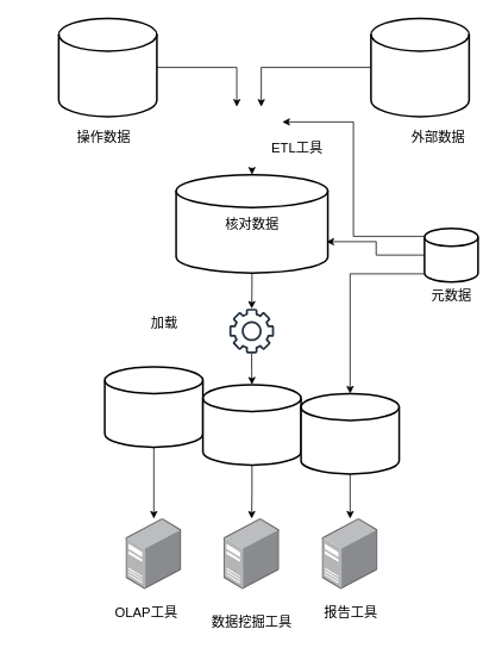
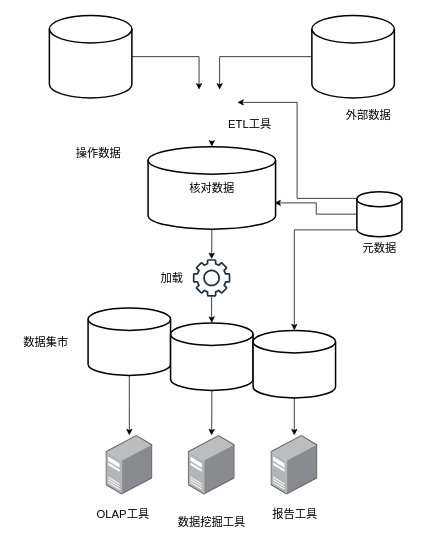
  <mxCell id="0" />
  <mxCell id="1" parent="0" />
  <mxCell id="2" style="edgeStyle=orthogonalEdgeStyle;rounded=0;orthogonalLoop=1;jettySize=auto;html=1;exitX=1;exitY=0.5;exitDx=0;exitDy=0;exitPerimeter=0;entryX=0.25;entryY=0;entryDx=0;entryDy=0;fontSize=15;" edge="1" parent="1" source="3" target="23"><mxGeometry relative="1" as="geometry" /></mxCell>
  <mxCell id="3" value="" style="strokeWidth=2;html=1;shape=mxgraph.flowchart.database;whiteSpace=wrap;" vertex="1" parent="1"><mxGeometry x="65" y="20" width="110" height="110" as="geometry" /></mxCell>
  <mxCell id="4" style="edgeStyle=orthogonalEdgeStyle;rounded=0;orthogonalLoop=1;jettySize=auto;html=1;exitX=0;exitY=0.5;exitDx=0;exitDy=0;exitPerimeter=0;entryX=0.653;entryY=0;entryDx=0;entryDy=0;entryPerimeter=0;fontSize=15;" edge="1" parent="1" source="5" target="23"><mxGeometry relative="1" as="geometry" /></mxCell>
  <mxCell id="5" value="" style="strokeWidth=2;html=1;shape=mxgraph.flowchart.database;whiteSpace=wrap;" vertex="1" parent="1"><mxGeometry x="415" y="20" width="110" height="110" as="geometry" /></mxCell>
  <mxCell id="6" style="edgeStyle=orthogonalEdgeStyle;rounded=0;orthogonalLoop=1;jettySize=auto;html=1;exitX=0.5;exitY=1;exitDx=0;exitDy=0;exitPerimeter=0;fontSize=15;" edge="1" parent="1" source="7" target="18"><mxGeometry relative="1" as="geometry" /></mxCell>
  <mxCell id="7" value="" style="strokeWidth=2;html=1;shape=mxgraph.flowchart.database;whiteSpace=wrap;fontSize=15;" vertex="1" parent="1"><mxGeometry x="116.6" y="410" width="110" height="90" as="geometry" /></mxCell>
  <mxCell id="8" style="edgeStyle=orthogonalEdgeStyle;rounded=0;orthogonalLoop=1;jettySize=auto;html=1;exitX=0.5;exitY=1;exitDx=0;exitDy=0;exitPerimeter=0;fontSize=15;" edge="1" parent="1" source="9" target="29"><mxGeometry relative="1" as="geometry" /></mxCell>
  <mxCell id="9" value="核对数据" style="strokeWidth=2;html=1;shape=mxgraph.flowchart.database;whiteSpace=wrap;fontSize=15;" vertex="1" parent="1"><mxGeometry x="196.6" y="195" width="170" height="110" as="geometry" /></mxCell>
  <mxCell id="10" style="edgeStyle=orthogonalEdgeStyle;rounded=0;orthogonalLoop=1;jettySize=auto;html=1;exitX=0;exitY=0.15;exitDx=0;exitDy=0;exitPerimeter=0;entryX=1;entryY=0.25;entryDx=0;entryDy=0;fontSize=15;" edge="1" parent="1" source="13" target="23"><mxGeometry relative="1" as="geometry" /></mxCell>
  <mxCell id="11" style="edgeStyle=orthogonalEdgeStyle;rounded=0;orthogonalLoop=1;jettySize=auto;html=1;exitX=0;exitY=0.5;exitDx=0;exitDy=0;exitPerimeter=0;entryX=0.991;entryY=0.682;entryDx=0;entryDy=0;entryPerimeter=0;fontSize=15;" edge="1" parent="1" source="13" target="9"><mxGeometry relative="1" as="geometry" /></mxCell>
  <mxCell id="12" style="edgeStyle=orthogonalEdgeStyle;rounded=0;orthogonalLoop=1;jettySize=auto;html=1;exitX=0;exitY=0.85;exitDx=0;exitDy=0;exitPerimeter=0;entryX=0.5;entryY=0;entryDx=0;entryDy=0;entryPerimeter=0;fontSize=15;" edge="1" parent="1" source="13" target="17"><mxGeometry relative="1" as="geometry" /></mxCell>
  <mxCell id="13" value="" style="strokeWidth=2;html=1;shape=mxgraph.flowchart.database;whiteSpace=wrap;fontSize=15;" vertex="1" parent="1"><mxGeometry x="475" y="255" width="60" height="60" as="geometry" /></mxCell>
  <mxCell id="14" style="edgeStyle=orthogonalEdgeStyle;rounded=0;orthogonalLoop=1;jettySize=auto;html=1;exitX=0.5;exitY=1;exitDx=0;exitDy=0;exitPerimeter=0;fontSize=15;" edge="1" parent="1" source="15" target="19"><mxGeometry relative="1" as="geometry" /></mxCell>
  <mxCell id="15" value="" style="strokeWidth=2;html=1;shape=mxgraph.flowchart.database;whiteSpace=wrap;fontSize=15;" vertex="1" parent="1"><mxGeometry x="226.6" y="430" width="110" height="90" as="geometry" /></mxCell>
  <mxCell id="16" style="edgeStyle=orthogonalEdgeStyle;rounded=0;orthogonalLoop=1;jettySize=auto;html=1;exitX=0.5;exitY=1;exitDx=0;exitDy=0;exitPerimeter=0;fontSize=15;" edge="1" parent="1" source="17" target="20"><mxGeometry relative="1" as="geometry" /></mxCell>
  <mxCell id="17" value="" style="strokeWidth=2;html=1;shape=mxgraph.flowchart.database;whiteSpace=wrap;fontSize=15;" vertex="1" parent="1"><mxGeometry x="336.6" y="440" width="110" height="90" as="geometry" /></mxCell>
  <mxCell id="18" value="" style="image;points=[];aspect=fixed;html=1;align=center;shadow=0;dashed=0;image=img/lib/allied_telesis/computer_and_terminals/Server_Desktop.svg;fontSize=15;" vertex="1" parent="1"><mxGeometry x="140.3" y="580" width="62.6" height="79.35" as="geometry" /></mxCell>
  <mxCell id="19" value="" style="image;points=[];aspect=fixed;html=1;align=center;shadow=0;dashed=0;image=img/lib/allied_telesis/computer_and_terminals/Server_Desktop.svg;fontSize=15;" vertex="1" parent="1"><mxGeometry x="250" y="580" width="62.6" height="79.35" as="geometry" /></mxCell>
  <mxCell id="20" value="" style="image;points=[];aspect=fixed;html=1;align=center;shadow=0;dashed=0;image=img/lib/allied_telesis/computer_and_terminals/Server_Desktop.svg;fontSize=15;" vertex="1" parent="1"><mxGeometry x="360.3" y="580" width="62.6" height="79.35" as="geometry" /></mxCell>
+ <mxCell id="21" value="数据集市" style="text;html=1;align=center;verticalAlign=middle;resizable=0;points=[];autosize=1;strokeColor=none;fillColor=none;fontSize=15;" vertex="1" parent="1"><mxGeometry x="20" y="440" width="80" height="30" as="geometry" /></mxCell>
  <mxCell id="22" style="edgeStyle=orthogonalEdgeStyle;rounded=0;orthogonalLoop=1;jettySize=auto;html=1;exitX=0.5;exitY=1;exitDx=0;exitDy=0;entryX=0.5;entryY=0;entryDx=0;entryDy=0;entryPerimeter=0;fontSize=15;" edge="1" parent="1" source="23" target="9"><mxGeometry relative="1" as="geometry" /></mxCell>
  <mxCell id="23" value="" style="shape=image;html=1;verticalAlign=top;verticalLabelPosition=bottom;labelBackgroundColor=#ffffff;imageAspect=0;aspect=fixed;image=https://cdn0.iconfinder.com/data/icons/phosphor-thin-vol-3/256/funnel-thin-128.png;fontSize=15;" vertex="1" parent="1"><mxGeometry x="247.6" y="119" width="68" height="68" as="geometry" /></mxCell>
- <mxCell id="24" value="操作数据" style="text;html=1;align=center;verticalAlign=middle;resizable=0;points=[];autosize=1;strokeColor=none;fillColor=none;fontSize=15;" vertex="1" parent="1"><mxGeometry x="75" y="138" width="80" height="30" as="geometry" /></mxCell>
+ <mxCell id="24" value="操作数据" style="text;html=1;align=center;verticalAlign=middle;resizable=0;points=[];autosize=1;strokeColor=none;fillColor=none;fontSize=15;" vertex="1" parent="1"><mxGeometry x="90" y="188" width="80" height="30" as="geometry" /></mxCell>
  <mxCell id="25" value="外部数据" style="text;html=1;align=center;verticalAlign=middle;resizable=0;points=[];autosize=1;strokeColor=none;fillColor=none;fontSize=15;" vertex="1" parent="1"><mxGeometry x="450" y="138" width="80" height="30" as="geometry" /></mxCell>
  <mxCell id="26" value="ETL工具" style="text;html=1;align=center;verticalAlign=middle;resizable=0;points=[];autosize=1;strokeColor=none;fillColor=none;fontSize=15;" vertex="1" parent="1"><mxGeometry x="291.6" y="150" width="80" height="30" as="geometry" /></mxCell>
  <mxCell id="27" value="元数据" style="text;html=1;align=center;verticalAlign=middle;resizable=0;points=[];autosize=1;strokeColor=none;fillColor=none;fontSize=15;" vertex="1" parent="1"><mxGeometry x="470" y="315" width="70" height="30" as="geometry" /></mxCell>
  <mxCell id="28" style="edgeStyle=orthogonalEdgeStyle;rounded=0;orthogonalLoop=1;jettySize=auto;html=1;entryX=0.5;entryY=0;entryDx=0;entryDy=0;entryPerimeter=0;fontSize=15;" edge="1" parent="1" source="29" target="15"><mxGeometry relative="1" as="geometry" /></mxCell>
  <mxCell id="29" value="" style="sketch=0;outlineConnect=0;fontColor=#232F3E;gradientColor=none;fillColor=#232F3D;strokeColor=none;dashed=0;verticalLabelPosition=bottom;verticalAlign=top;align=center;html=1;fontSize=15;fontStyle=0;aspect=fixed;pointerEvents=1;shape=mxgraph.aws4.gear;" vertex="1" parent="1"><mxGeometry x="256.3" y="345" width="50" height="50" as="geometry" /></mxCell>
  <mxCell id="30" value="OLAP工具" style="text;html=1;align=center;verticalAlign=middle;resizable=0;points=[];autosize=1;strokeColor=none;fillColor=none;fontSize=15;" vertex="1" parent="1"><mxGeometry x="117.9" y="670" width="90" height="30" as="geometry" /></mxCell>
  <mxCell id="31" value="数据挖掘工具" style="text;html=1;align=center;verticalAlign=middle;resizable=0;points=[];autosize=1;strokeColor=none;fillColor=none;fontSize=15;" vertex="1" parent="1"><mxGeometry x="226.3" y="680" width="110" height="30" as="geometry" /></mxCell>
  <mxCell id="32" value="报告工具" style="text;html=1;align=center;verticalAlign=middle;resizable=0;points=[];autosize=1;strokeColor=none;fillColor=none;fontSize=15;" vertex="1" parent="1"><mxGeometry x="351.6" y="670" width="80" height="30" as="geometry" /></mxCell>
- <mxCell id="33" value="加载" style="text;html=1;align=center;verticalAlign=middle;resizable=0;points=[];autosize=1;strokeColor=none;fillColor=none;fontSize=15;" vertex="1" parent="1"><mxGeometry x="157.9" y="345" width="50" height="30" as="geometry" /></mxCell>
+ <mxCell id="33" value="加载" style="text;html=1;align=center;verticalAlign=middle;resizable=0;points=[];autosize=1;strokeColor=none;fillColor=none;fontSize=15;" vertex="1" parent="1"><mxGeometry x="202.9" y="355" width="50" height="30" as="geometry" /></mxCell>
